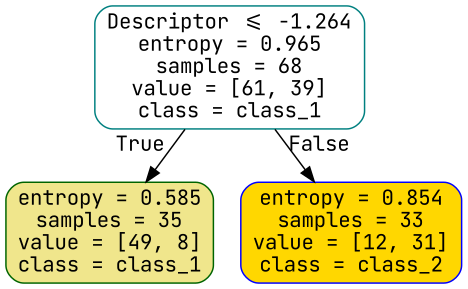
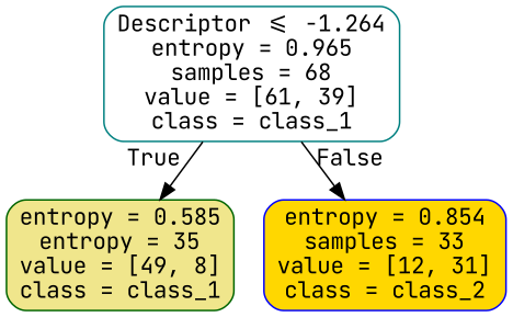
  digraph {
    fontname="JetBrains Mono"
    node [fontname="JetBrains Mono" shape=box style="filled, rounded"]
    edge [fontname="JetBrains Mono" labeldistance=2.5 arrowhead=normal]
    n1 [color=teal fillcolor=white label="Descriptor <= -1.264\nentropy = 0.965\nsamples = 68\nvalue = [61, 39]\nclass = class_1"]
-   n2 [color=darkgreen fillcolor=khaki label="entropy = 0.585\nsamples = 35\nvalue = [49, 8]\nclass = class_1"]
+   n2 [color=darkgreen fillcolor=khaki label="entropy = 0.585\nentropy = 35\nvalue = [49, 8]\nclass = class_1"]
    n3 [color=blue fillcolor=gold label="entropy = 0.854\nsamples = 33\nvalue = [12, 31]\nclass = class_2"]
    n1 -> n2 [headlabel=True labelangle=45]
    n1 -> n3 [headlabel=False labelangle=-45]
  }
